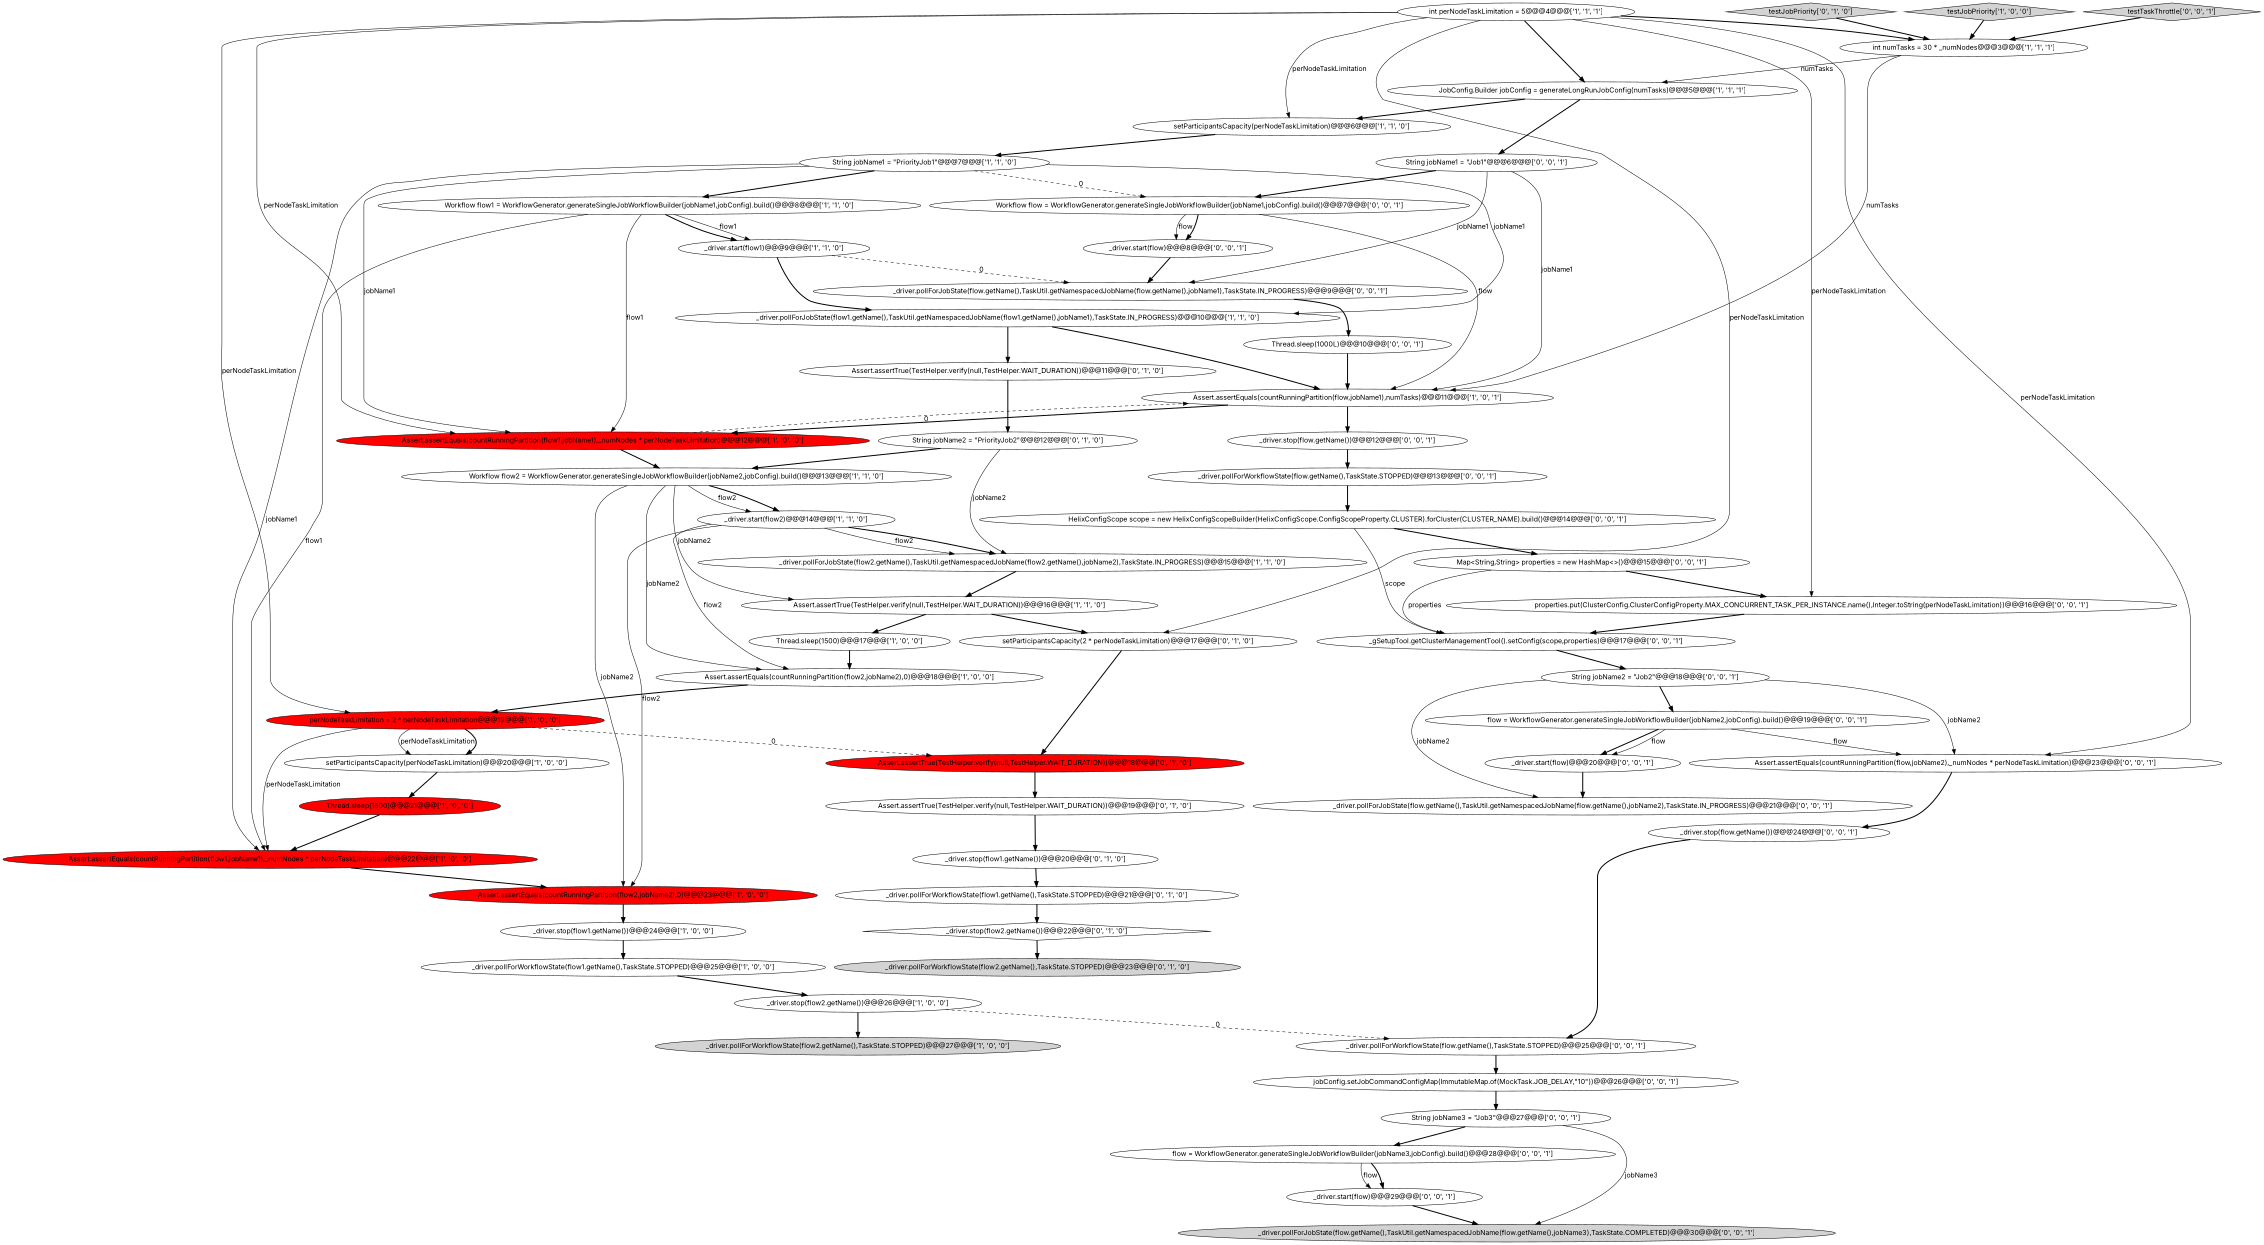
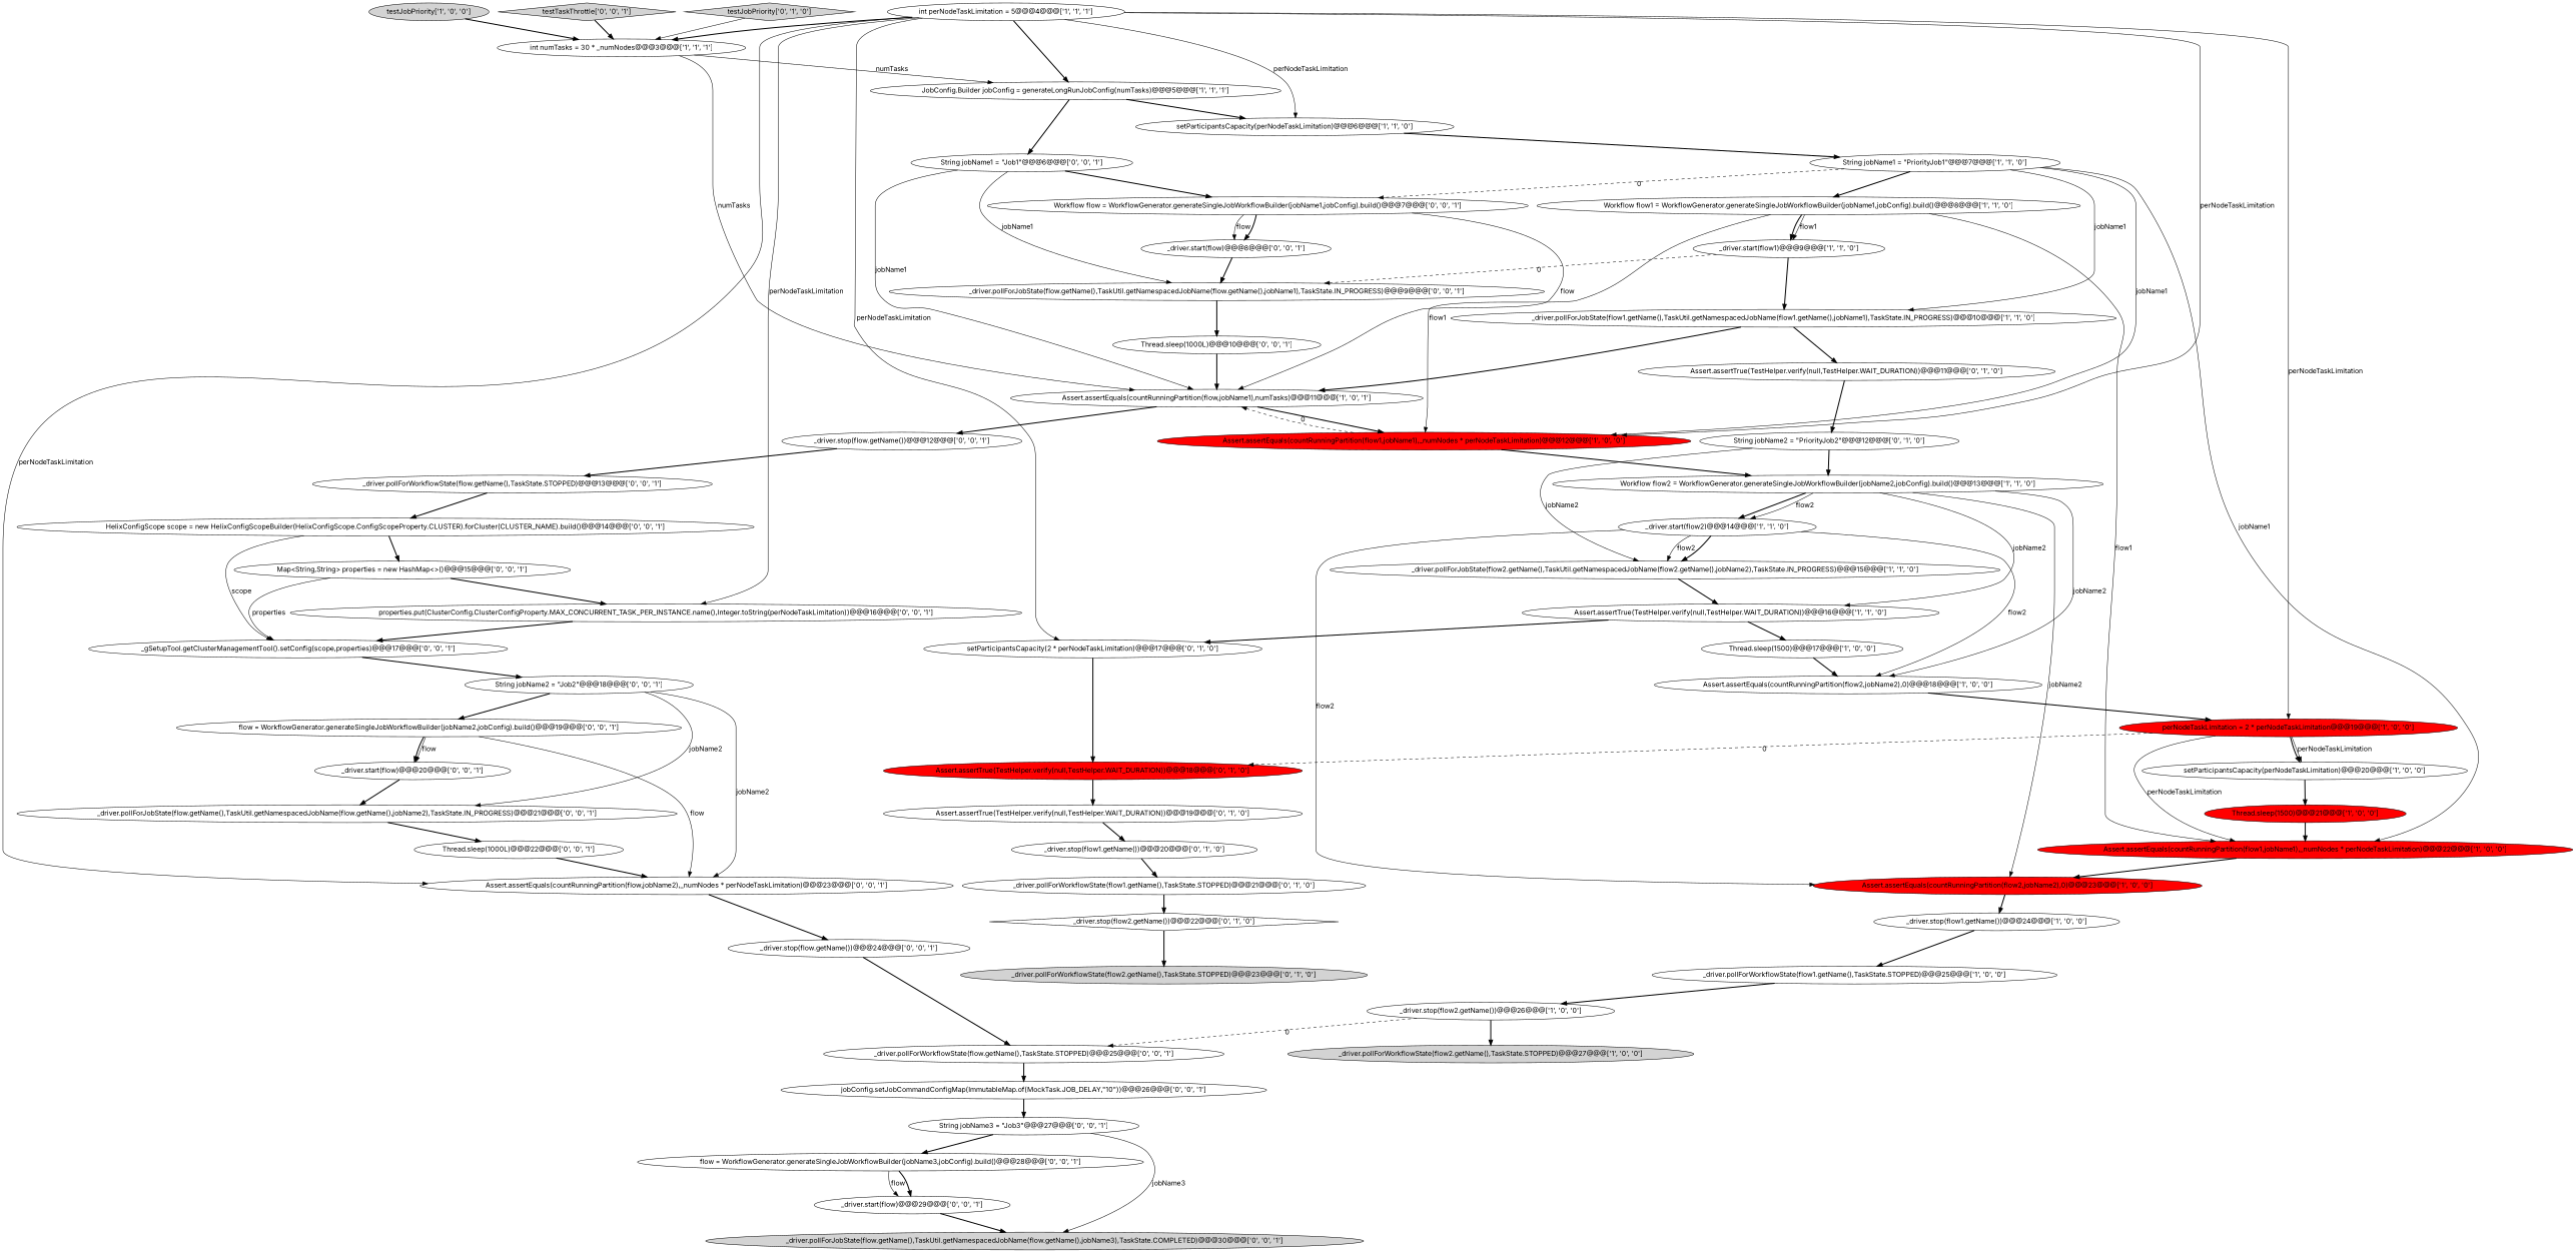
  digraph {
    fontname=Inter
    node [fillcolor=white fontname=Inter shape=ellipse style=filled]
    edge [fontname=Inter style=bold]
    n1 [fillcolor=lightgray label="testJobPriority['0', '1', '0']" shape=diamond]
    n2 [label="int numTasks = 30 * _numNodes@@@3@@@['1', '1', '1']"]
    n3 [label="Assert.assertEquals(countRunningPartition(flow,jobName1),numTasks)@@@11@@@['1', '0', '1']"]
    n4 [label="JobConfig.Builder jobConfig = generateLongRunJobConfig(numTasks)@@@5@@@['1', '1', '1']"]
    n5 [label="_driver.pollForJobState(flow1.getName(),TaskUtil.getNamespacedJobName(flow1.getName(),jobName1),TaskState.IN_PROGRESS)@@@10@@@['1', '1', '0']"]
    n6 [label="Assert.assertTrue(TestHelper.verify(null,TestHelper.WAIT_DURATION))@@@11@@@['0', '1', '0']"]
    n7 [label="String jobName2 = \"PriorityJob2\"@@@12@@@['0', '1', '0']"]
    n8 [fillcolor=red label="Assert.assertEquals(countRunningPartition(flow1,jobName1),_numNodes * perNodeTaskLimitation)@@@12@@@['1', '0', '0']"]
    n9 [label="_driver.stop(flow.getName())@@@12@@@['0', '0', '1']"]
    n10 [label="flow = WorkflowGenerator.generateSingleJobWorkflowBuilder(jobName3,jobConfig).build()@@@28@@@['0', '0', '1']"]
    n11 [label="_driver.start(flow)@@@29@@@['0', '0', '1']"]
    n12 [fillcolor=lightgray label="_driver.pollForJobState(flow.getName(),TaskUtil.getNamespacedJobName(flow.getName(),jobName3),TaskState.COMPLETED)@@@30@@@['0', '0', '1']"]
    n13 [label="Assert.assertEquals(countRunningPartition(flow,jobName2),_numNodes * perNodeTaskLimitation)@@@23@@@['0', '0', '1']"]
    n14 [label="_driver.stop(flow.getName())@@@24@@@['0', '0', '1']"]
    n15 [label="_driver.pollForWorkflowState(flow.getName(),TaskState.STOPPED)@@@25@@@['0', '0', '1']"]
    n16 [fillcolor=red label="perNodeTaskLimitation = 2 * perNodeTaskLimitation@@@19@@@['1', '0', '0']"]
    n17 [fillcolor=red label="Assert.assertTrue(TestHelper.verify(null,TestHelper.WAIT_DURATION))@@@18@@@['0', '1', '0']"]
    n18 [label="setParticipantsCapacity(perNodeTaskLimitation)@@@20@@@['1', '0', '0']"]
    n19 [fillcolor=red label="Assert.assertEquals(countRunningPartition(flow1,jobName1),_numNodes * perNodeTaskLimitation)@@@22@@@['1', '0', '0']"]
    n20 [label="Assert.assertTrue(TestHelper.verify(null,TestHelper.WAIT_DURATION))@@@19@@@['0', '1', '0']"]
    n21 [fillcolor=red label="Thread.sleep(1500)@@@21@@@['1', '0', '0']"]
    n22 [fillcolor=red label="Assert.assertEquals(countRunningPartition(flow2,jobName2),0)@@@23@@@['1', '0', '0']"]
    n23 [label="setParticipantsCapacity(perNodeTaskLimitation)@@@6@@@['1', '1', '0']"]
    n24 [label="String jobName1 = \"PriorityJob1\"@@@7@@@['1', '1', '0']"]
    n25 [label="Workflow flow1 = WorkflowGenerator.generateSingleJobWorkflowBuilder(jobName1,jobConfig).build()@@@8@@@['1', '1', '0']"]
    n26 [label="Workflow flow = WorkflowGenerator.generateSingleJobWorkflowBuilder(jobName1,jobConfig).build()@@@7@@@['0', '0', '1']"]
    n27 [label="String jobName1 = \"Job1\"@@@6@@@['0', '0', '1']"]
    n28 [label="int perNodeTaskLimitation = 5@@@4@@@['1', '1', '1']"]
    n29 [label="properties.put(ClusterConfig.ClusterConfigProperty.MAX_CONCURRENT_TASK_PER_INSTANCE.name(),Integer.toString(perNodeTaskLimitation))@@@16@@@['0', '0', '1']"]
    n30 [label="setParticipantsCapacity(2 * perNodeTaskLimitation)@@@17@@@['0', '1', '0']"]
    n31 [label="_driver.start(flow)@@@8@@@['0', '0', '1']"]
    n32 [label="_driver.pollForJobState(flow.getName(),TaskUtil.getNamespacedJobName(flow.getName(),jobName1),TaskState.IN_PROGRESS)@@@9@@@['0', '0', '1']"]
    n33 [label="Thread.sleep(1000L)@@@10@@@['0', '0', '1']"]
    n34 [label="_driver.start(flow1)@@@9@@@['1', '1', '0']"]
    n35 [label="Workflow flow2 = WorkflowGenerator.generateSingleJobWorkflowBuilder(jobName2,jobConfig).build()@@@13@@@['1', '1', '0']"]
    n36 [label="_driver.stop(flow1.getName())@@@20@@@['0', '1', '0']"]
    n37 [label="_driver.pollForWorkflowState(flow1.getName(),TaskState.STOPPED)@@@21@@@['0', '1', '0']"]
    n38 [label="_driver.stop(flow2.getName())@@@22@@@['0', '1', '0']" shape=diamond]
    n39 [label="HelixConfigScope scope = new HelixConfigScopeBuilder(HelixConfigScope.ConfigScopeProperty.CLUSTER).forCluster(CLUSTER_NAME).build()@@@14@@@['0', '0', '1']"]
    n40 [label="Map<String,String> properties = new HashMap<>()@@@15@@@['0', '0', '1']"]
    n41 [label="_gSetupTool.getClusterManagementTool().setConfig(scope,properties)@@@17@@@['0', '0', '1']"]
    n42 [label="String jobName2 = \"Job2\"@@@18@@@['0', '0', '1']"]
    n43 [label="_driver.pollForJobState(flow.getName(),TaskUtil.getNamespacedJobName(flow.getName(),jobName2),TaskState.IN_PROGRESS)@@@21@@@['0', '0', '1']"]
+   n44 [label="Thread.sleep(1000L)@@@22@@@['0', '0', '1']"]
    n45 [label="_driver.start(flow2)@@@14@@@['1', '1', '0']"]
    n46 [label="Assert.assertEquals(countRunningPartition(flow2,jobName2),0)@@@18@@@['1', '0', '0']"]
    n47 [label="_driver.pollForJobState(flow2.getName(),TaskUtil.getNamespacedJobName(flow2.getName(),jobName2),TaskState.IN_PROGRESS)@@@15@@@['1', '1', '0']"]
    n48 [label="Assert.assertTrue(TestHelper.verify(null,TestHelper.WAIT_DURATION))@@@16@@@['1', '1', '0']"]
    n49 [label="_driver.stop(flow1.getName())@@@24@@@['1', '0', '0']"]
-   n50 [fillcolor=lightgray label="testJobPriority['1', '0', '0']" shape=diamond]
+   n50 [fillcolor=lightgray label="testJobPriority['1', '0', '0']"]
    n51 [label="jobConfig.setJobCommandConfigMap(ImmutableMap.of(MockTask.JOB_DELAY,\"10\"))@@@26@@@['0', '0', '1']"]
    n52 [label="String jobName3 = \"Job3\"@@@27@@@['0', '0', '1']"]
    n53 [label="_driver.pollForWorkflowState(flow1.getName(),TaskState.STOPPED)@@@25@@@['1', '0', '0']"]
    n54 [label="_driver.stop(flow2.getName())@@@26@@@['1', '0', '0']"]
    n55 [label="Thread.sleep(1500)@@@17@@@['1', '0', '0']"]
    n56 [label="_driver.pollForWorkflowState(flow.getName(),TaskState.STOPPED)@@@13@@@['0', '0', '1']"]
    n57 [fillcolor=lightgray label="_driver.pollForWorkflowState(flow2.getName(),TaskState.STOPPED)@@@27@@@['1', '0', '0']"]
    n58 [label="flow = WorkflowGenerator.generateSingleJobWorkflowBuilder(jobName2,jobConfig).build()@@@19@@@['0', '0', '1']"]
    n59 [label="_driver.start(flow)@@@20@@@['0', '0', '1']"]
    n60 [fillcolor=lightgray label="_driver.pollForWorkflowState(flow2.getName(),TaskState.STOPPED)@@@23@@@['0', '1', '0']"]
    n61 [fillcolor=lightgray label="testTaskThrottle['0', '0', '1']" shape=diamond]
-   n1 -> n2
+   n1 -> n2 [style=solid]
    n2 -> n3 [label=numTasks style=solid]
    n2 -> n4 [label=numTasks style=solid]
    n3 -> n8
    n3 -> n9
    n4 -> n23
    n4 -> n27
    n5 -> n3
    n5 -> n6
    n6 -> n7
    n7 -> n35
    n7 -> n47 [label=jobName2 style=solid]
    n8 -> n3 [label=0 style=dashed]
    n8 -> n35
    n9 -> n56
    n10 -> n11 [label=flow style=solid]
    n10 -> n11
    n11 -> n12
    n13 -> n14
    n14 -> n15
    n15 -> n51
    n16 -> n17 [label=0 style=dashed]
    n16 -> n18 [label=perNodeTaskLimitation style=solid]
    n16 -> n18
    n16 -> n19 [label=perNodeTaskLimitation style=solid]
    n17 -> n20
    n18 -> n21
    n19 -> n22
    n20 -> n36
    n21 -> n19
    n22 -> n49
    n23 -> n24
    n24 -> n5 [label=jobName1 style=solid]
    n24 -> n8 [label=jobName1 style=solid]
    n24 -> n19 [label=jobName1 style=solid]
    n24 -> n25
    n24 -> n26 [label=0 style=dashed]
    n25 -> n8 [label=flow1 style=solid]
    n25 -> n19 [label=flow1 style=solid]
    n25 -> n34 [label=flow1 style=solid]
    n25 -> n34
    n26 -> n3 [label=flow style=solid]
    n26 -> n31 [label=flow style=solid]
    n26 -> n31
    n27 -> n3 [label=jobName1 style=solid]
    n27 -> n26
    n27 -> n32 [label=jobName1 style=solid]
    n28 -> n2
    n28 -> n4
    n28 -> n8 [label=perNodeTaskLimitation style=solid]
    n28 -> n13 [label=perNodeTaskLimitation style=solid]
    n28 -> n16 [label=perNodeTaskLimitation style=solid]
    n28 -> n23 [label=perNodeTaskLimitation style=solid]
    n28 -> n29 [label=perNodeTaskLimitation style=solid]
    n28 -> n30 [label=perNodeTaskLimitation style=solid]
    n29 -> n41
    n30 -> n17
    n31 -> n32
    n32 -> n33
    n33 -> n3
    n34 -> n5
    n34 -> n32 [label=0 style=dashed]
    n35 -> n22 [label=jobName2 style=solid]
    n35 -> n45
    n35 -> n45 [label=flow2 style=solid]
    n35 -> n46 [label=jobName2 style=solid]
    n35 -> n48 [label=jobName2 style=solid]
    n36 -> n37
    n37 -> n38
    n38 -> n60
    n39 -> n40
    n39 -> n41 [label=scope style=solid]
    n40 -> n29
    n40 -> n41 [label=properties style=solid]
    n41 -> n42
    n42 -> n13 [label=jobName2 style=solid]
    n42 -> n43 [label=jobName2 style=solid]
    n42 -> n58
+   n43 -> n44
+   n44 -> n13
    n45 -> n22 [label=flow2 style=solid]
    n45 -> n46 [label=flow2 style=solid]
    n45 -> n47 [label=flow2 style=solid]
    n45 -> n47
    n46 -> n16
    n47 -> n48
    n48 -> n30
    n48 -> n55
    n49 -> n53
    n50 -> n2
    n51 -> n52
    n52 -> n10
    n52 -> n12 [label=jobName3 style=solid]
    n53 -> n54
    n54 -> n15 [label=0 style=dashed]
    n54 -> n57
    n55 -> n46
    n56 -> n39
    n58 -> n13 [label=flow style=solid]
    n58 -> n59
    n58 -> n59 [label=flow style=solid]
    n59 -> n43
    n61 -> n2
  }
